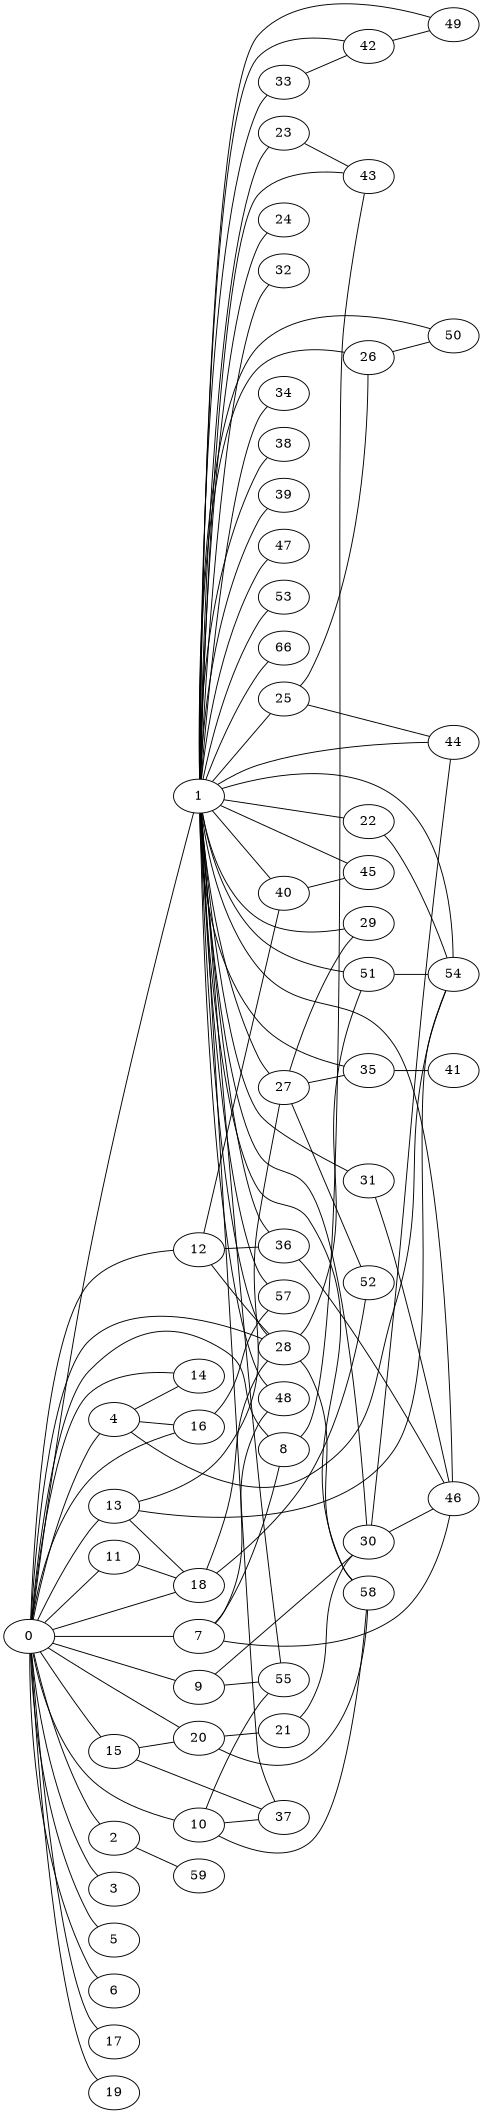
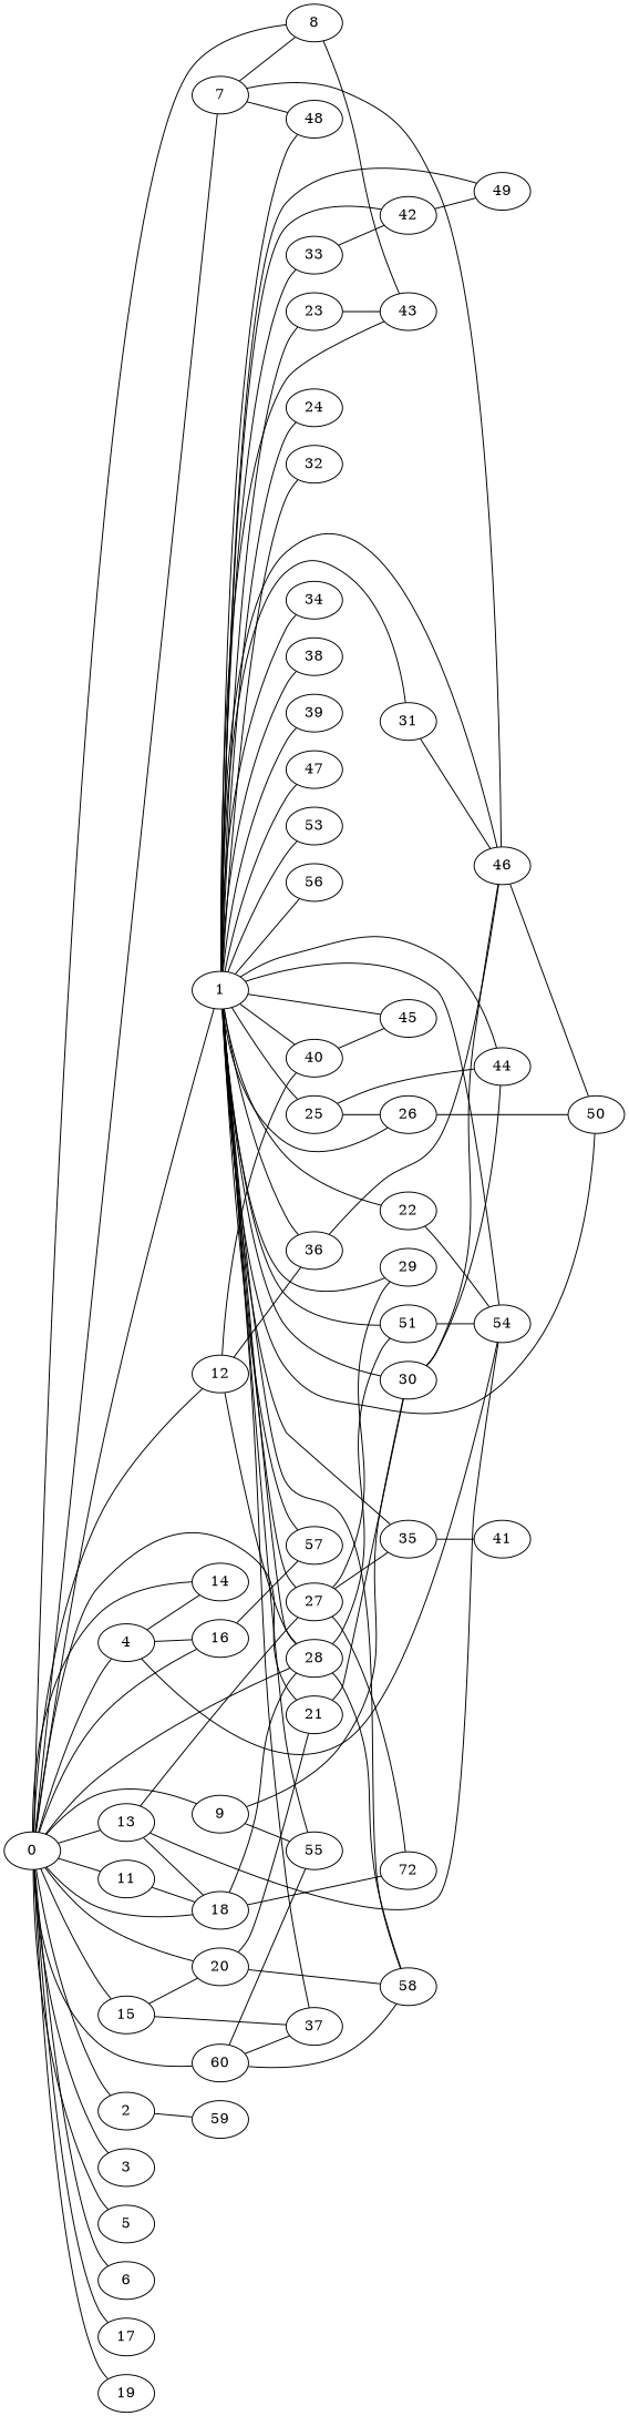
  graph {
    rankdir=LR
    0
    1
    2
    3
    4
    5
    6
    7
    8
    9
-   10
+   10 [label=60]
    11
    12
    13
    14
    15
    16
    17
    18
    19
    20
    21
    28
    22
    23
    24
    25
    26
    27
    29
    30
    31
    32
    33
    34
    35
    36
    37
    38
    39
    40
    42
    43
    44
    45
    46
    47
    48
    49
    50
    51
    53
    54
    55
-   56 [label=66]
+   56
    57
    58
    59
-   52
+   52 [label=72]
    41
    0 -- 1
    0 -- 2
    0 -- 3
    0 -- 4
    0 -- 5
    0 -- 6
    0 -- 7
    0 -- 8
    0 -- 9
    0 -- 10
    0 -- 11
    0 -- 12
    0 -- 13
    0 -- 14
    0 -- 15
    0 -- 16
    0 -- 17
    0 -- 18
    0 -- 19
    0 -- 20
+   0 -- 21
    0 -- 28
    1 -- 28
    1 -- 22
    1 -- 23
    1 -- 24
    1 -- 25
    1 -- 26
    1 -- 27
    1 -- 29
    1 -- 30
    1 -- 31
    1 -- 32
    1 -- 33
    1 -- 34
    1 -- 35
    1 -- 36
    1 -- 37
    1 -- 38
    1 -- 39
    1 -- 40
    1 -- 42
    1 -- 43
    1 -- 44
    1 -- 45
    1 -- 46
    1 -- 47
    1 -- 48
    1 -- 49
    1 -- 50
    1 -- 51
    1 -- 53
    1 -- 54
    1 -- 55
    1 -- 56
    1 -- 57
    1 -- 58
    2 -- 59
    4 -- 14
    4 -- 16
    4 -- 54
    7 -- 8
    7 -- 46
    7 -- 48
    8 -- 43
    9 -- 30
    9 -- 55
    10 -- 37
    10 -- 55
    10 -- 58
    11 -- 18
    12 -- 28
    12 -- 36
    12 -- 40
    13 -- 18
    13 -- 27
    13 -- 54
    15 -- 20
    15 -- 37
    16 -- 57
    18 -- 28
    18 -- 52
    20 -- 21
    20 -- 58
    21 -- 30
    28 -- 51
    28 -- 58
    22 -- 54
    23 -- 43
    25 -- 26
    25 -- 44
    26 -- 50
    27 -- 29
    27 -- 35
    27 -- 52
    30 -- 44
    30 -- 46
    31 -- 46
    33 -- 42
    35 -- 41
    36 -- 46
    40 -- 45
    42 -- 49
+   46 -- 50
    51 -- 54
  }
